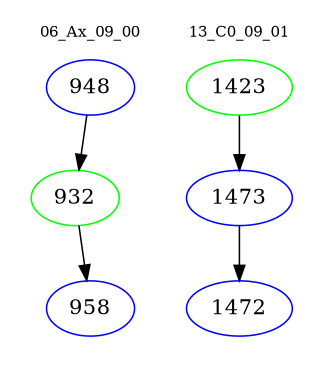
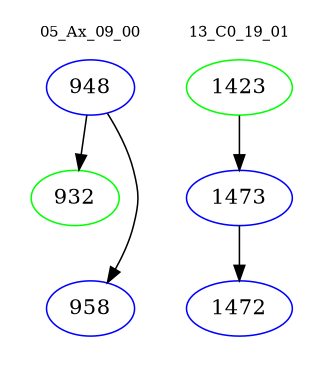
  digraph {
    node [color=blue]
    edge [color=black]
    n1 [label=948]
    n2 [color=green label=932]
    n3 [label=958]
    n4 [label=1473]
    n5 [color=green label=1423]
    n6 [label=1472]
    subgraph cluster_1 {
      color=white
      fontsize=10
-     label="06_Ax_09_00"
+     label="05_Ax_09_00"
      n1
      n2
      n3
    }
    subgraph cluster_2 {
      color=white
      fontsize=10
-     label="13_C0_09_01"
+     label="13_C0_19_01"
      n4
      n5
      n6
    }
    n1 -> n2
-   n2 -> n3
+   n1 -> n3
    n4 -> n6
    n5 -> n4
  }
